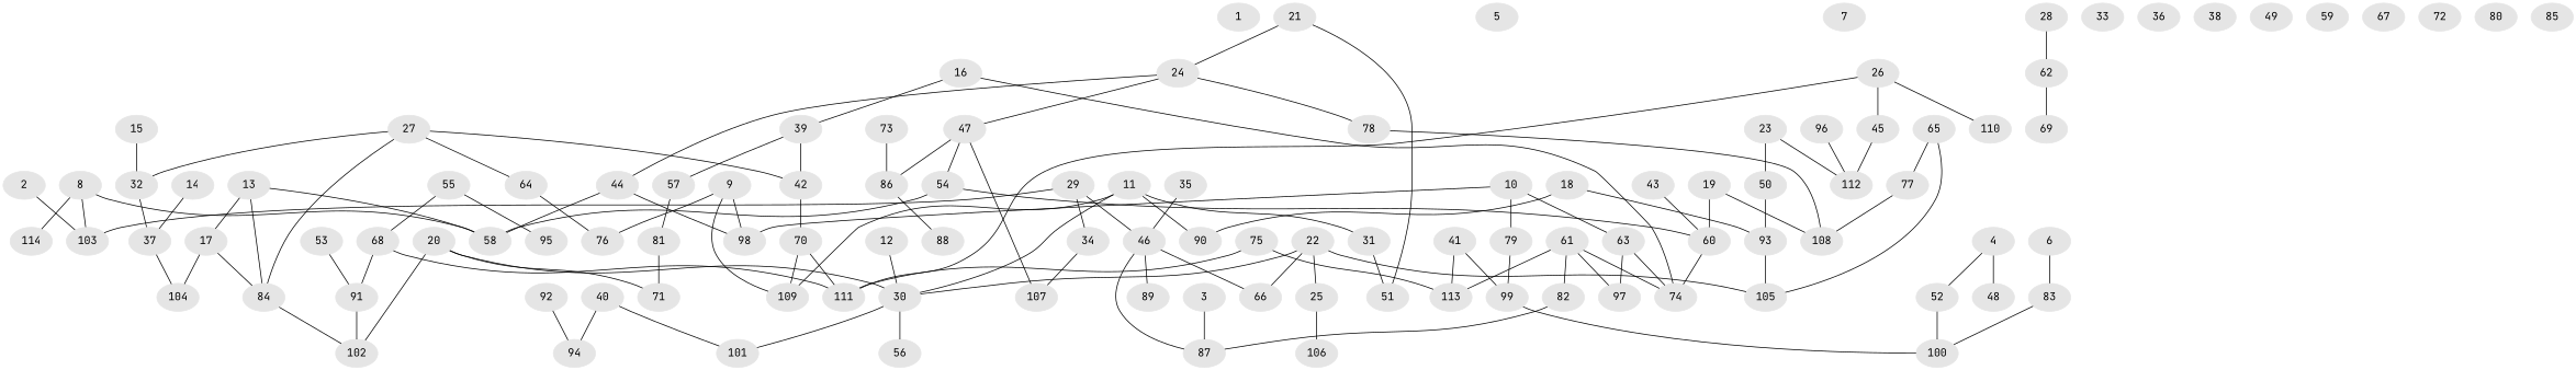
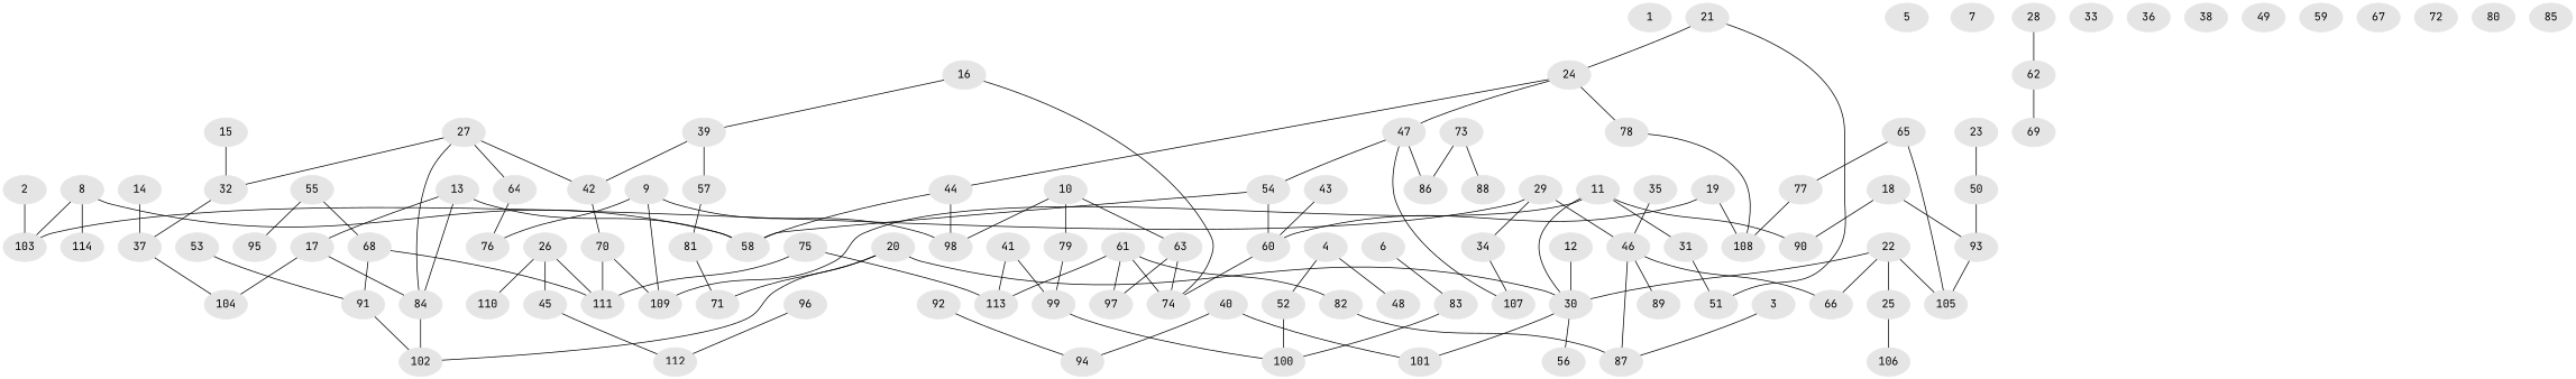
  graph {
    fontname="JetBrains Mono"
    node [color=gray90 fontname="JetBrains Mono" style=filled]
    edge [fontname="JetBrains Mono"]
    1
    2
    103
    3
    87
    4
    48
    52
    100
    5
    6
    83
    7
    8
    58
    114
    9
    76
    98
    109
    10
    63
    79
    74
    97
    99
    11
    30
    31
    90
    56
    101
    51
    12
    13
    17
    84
    104
    102
    14
    37
    15
    32
    16
    39
    42
    57
    18
    93
    105
    19
    60
    108
    20
    71
    21
    24
    44
    47
    78
    22
    25
    66
    106
    23
    50
    112
    107
    54
    86
    26
    45
    110
    111
    27
    64
    70
    28
    62
    69
    29
    34
    46
    89
    33
    35
    36
    38
    81
    40
    94
    41
    113
    43
    49
    53
    91
    55
    68
    95
    59
    61
    82
    65
    77
    67
    72
    73
    88
    75
    80
    85
    92
    96
    2 -- 103
    3 -- 87
    4 -- 48
    4 -- 52
    52 -- 100
    6 -- 83
    83 -- 100
    8 -- 103
    8 -- 58
    8 -- 114
    9 -- 76
    9 -- 98
    9 -- 109
    10 -- 98
    10 -- 63
    10 -- 79
    63 -- 74
    63 -- 97
    79 -- 99
    99 -- 100
    11 -- 109
    11 -- 30
    11 -- 31
    11 -- 90
    30 -- 56
    30 -- 101
    31 -- 51
    12 -- 30
    13 -- 58
    13 -- 17
    13 -- 84
    17 -- 84
    17 -- 104
    84 -- 102
    14 -- 37
    37 -- 104
    15 -- 32
    32 -- 37
    16 -- 74
    16 -- 39
    39 -- 42
    39 -- 57
    42 -- 70
    57 -- 81
    18 -- 90
    18 -- 93
    93 -- 105
    19 -- 60
    19 -- 108
    60 -- 74
    20 -- 30
    20 -- 102
    20 -- 71
    21 -- 51
    21 -- 24
    24 -- 44
    24 -- 47
    24 -- 78
    44 -- 58
    44 -- 98
    47 -- 107
    47 -- 54
    47 -- 86
    78 -- 108
    22 -- 30
    22 -- 105
    22 -- 25
    22 -- 66
    25 -- 106
    23 -- 50
-   23 -- 112
    50 -- 93
    54 -- 58
    54 -- 60
    26 -- 45
    26 -- 110
    26 -- 111
    45 -- 112
    27 -- 84
    27 -- 32
    27 -- 42
    27 -- 64
    64 -- 76
    70 -- 109
    70 -- 111
    28 -- 62
    62 -- 69
    29 -- 103
    29 -- 34
    29 -- 46
    34 -- 107
    46 -- 87
    46 -- 66
    46 -- 89
    35 -- 46
    81 -- 71
    40 -- 101
    40 -- 94
    41 -- 99
    41 -- 113
    43 -- 60
    53 -- 91
    91 -- 102
    55 -- 68
    55 -- 95
    68 -- 111
    68 -- 91
    61 -- 74
    61 -- 97
    61 -- 113
    61 -- 82
    82 -- 87
    65 -- 105
    65 -- 77
    77 -- 108
    73 -- 86
-   86 -- 88
+   73 -- 88
    75 -- 111
    75 -- 113
    92 -- 94
    96 -- 112
  }
